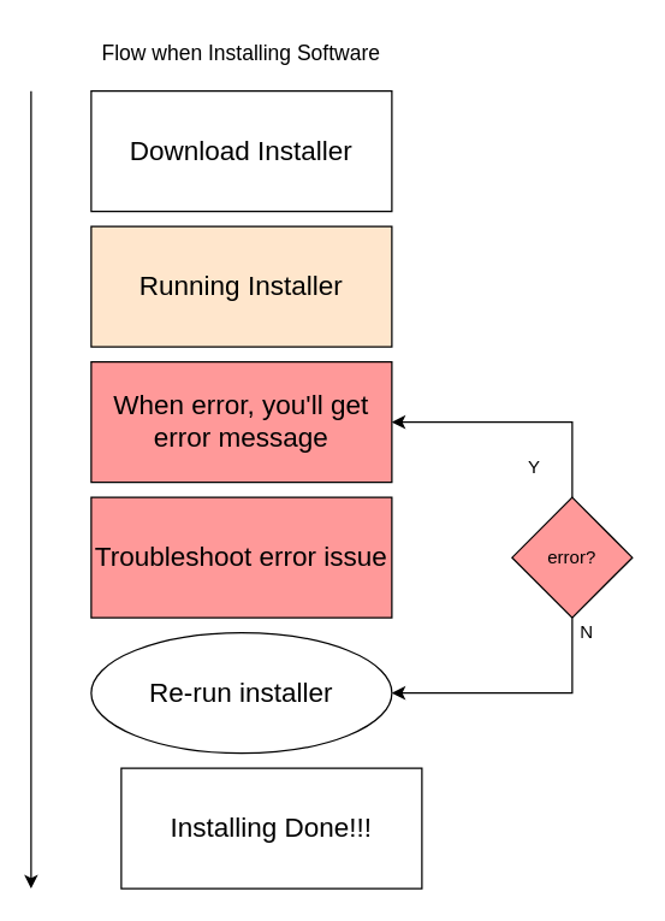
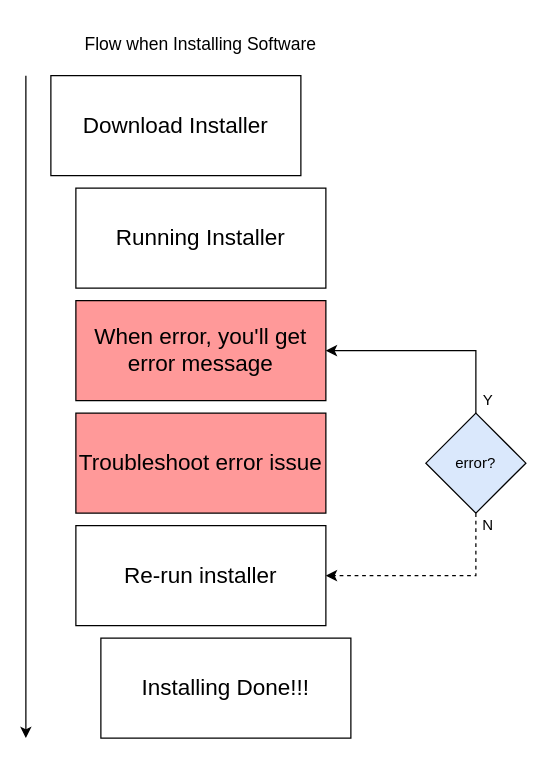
  <mxCell id="0" />
  <mxCell id="1" parent="0" />
- <mxCell id="2" value="&lt;font style=&quot;font-size: 18px&quot;&gt;Download Installer&lt;/font&gt;" style="rounded=0;whiteSpace=wrap;html=1;" parent="1" vertex="1"><mxGeometry x="60" y="60" width="200" height="80" as="geometry" /></mxCell>
+ <mxCell id="2" value="&lt;font style=&quot;font-size: 18px&quot;&gt;Download Installer&lt;/font&gt;" style="rounded=0;whiteSpace=wrap;html=1;" parent="1" vertex="1"><mxGeometry x="40" y="60" width="200" height="80" as="geometry" /></mxCell>
  <mxCell id="3" value="&lt;font style=&quot;font-size: 14px&quot;&gt;Flow when Installing Software&lt;/font&gt;" style="text;html=1;strokeColor=none;fillColor=none;align=center;verticalAlign=middle;whiteSpace=wrap;rounded=0;" parent="1" vertex="1"><mxGeometry x="60" y="20" width="200" height="30" as="geometry" /></mxCell>
- <mxCell id="4" value="&lt;font style=&quot;font-size: 18px&quot;&gt;Running Installer&lt;br&gt;&lt;/font&gt;" style="rounded=0;whiteSpace=wrap;html=1;fillColor=#ffe6cc;" parent="1" vertex="1"><mxGeometry x="60" y="150" width="200" height="80" as="geometry" /></mxCell>
+ <mxCell id="4" value="&lt;font style=&quot;font-size: 18px&quot;&gt;Running Installer&lt;br&gt;&lt;/font&gt;" style="rounded=0;whiteSpace=wrap;html=1;" parent="1" vertex="1"><mxGeometry x="60" y="150" width="200" height="80" as="geometry" /></mxCell>
  <mxCell id="5" value="&lt;font style=&quot;font-size: 18px&quot;&gt;When error, you'll get error message&lt;br&gt;&lt;/font&gt;" style="rounded=0;whiteSpace=wrap;html=1;fillColor=#FF9999;" parent="1" vertex="1"><mxGeometry x="60" y="240" width="200" height="80" as="geometry" /></mxCell>
  <mxCell id="6" value="&lt;font style=&quot;font-size: 18px&quot;&gt;Troubleshoot error issue&lt;br&gt;&lt;/font&gt;" style="rounded=0;whiteSpace=wrap;html=1;fillColor=#ff9999;" parent="1" vertex="1"><mxGeometry x="60" y="330" width="200" height="80" as="geometry" /></mxCell>
- <mxCell id="7" value="&lt;font style=&quot;font-size: 18px&quot;&gt;Re-run installer&lt;br&gt;&lt;/font&gt;" style="ellipse;whiteSpace=wrap;html=1;" parent="1" vertex="1"><mxGeometry x="60" y="420" width="200" height="80" as="geometry" /></mxCell>
+ <mxCell id="7" value="&lt;font style=&quot;font-size: 18px&quot;&gt;Re-run installer&lt;br&gt;&lt;/font&gt;" style="rounded=0;whiteSpace=wrap;html=1;" parent="1" vertex="1"><mxGeometry x="60" y="420" width="200" height="80" as="geometry" /></mxCell>
  <mxCell id="8" style="edgeStyle=orthogonalEdgeStyle;rounded=0;orthogonalLoop=1;jettySize=auto;html=1;exitX=0.5;exitY=0;exitDx=0;exitDy=0;" parent="1" source="10" edge="1"><mxGeometry relative="1" as="geometry"><mxPoint x="260" y="280" as="targetPoint" /><Array as="points"><mxPoint x="380" y="280" /><mxPoint x="260" y="280" /></Array></mxGeometry></mxCell>
- <mxCell id="9" style="edgeStyle=orthogonalEdgeStyle;rounded=0;orthogonalLoop=1;jettySize=auto;html=1;exitX=0.5;exitY=1;exitDx=0;exitDy=0;entryX=1;entryY=0.5;entryDx=0;entryDy=0;" parent="1" source="10" target="7" edge="1"><mxGeometry relative="1" as="geometry" /></mxCell>
- <mxCell id="10" value="error?" style="rhombus;whiteSpace=wrap;html=1;fillColor=#FF9999;" parent="1" vertex="1"><mxGeometry x="340" y="330" width="80" height="80" as="geometry" /></mxCell>
- <mxCell id="11" value="Y" style="text;html=1;strokeColor=none;fillColor=none;align=center;verticalAlign=middle;whiteSpace=wrap;rounded=0;" parent="1" vertex="1"><mxGeometry x="335" y="300" width="40" height="20" as="geometry" /></mxCell>
+ <mxCell id="9" style="edgeStyle=orthogonalEdgeStyle;rounded=0;orthogonalLoop=1;jettySize=auto;html=1;exitX=0.5;exitY=1;exitDx=0;exitDy=0;entryX=1;entryY=0.5;entryDx=0;entryDy=0;dashed=1;" parent="1" source="10" target="7" edge="1"><mxGeometry relative="1" as="geometry" /></mxCell>
+ <mxCell id="10" value="error?" style="rhombus;whiteSpace=wrap;html=1;fillColor=#dae8fc;" parent="1" vertex="1"><mxGeometry x="340" y="330" width="80" height="80" as="geometry" /></mxCell>
+ <mxCell id="11" value="Y" style="text;html=1;strokeColor=none;fillColor=none;align=center;verticalAlign=middle;whiteSpace=wrap;rounded=0;" parent="1" vertex="1"><mxGeometry x="370" y="310" width="40" height="20" as="geometry" /></mxCell>
  <mxCell id="12" value="N" style="text;html=1;strokeColor=none;fillColor=none;align=center;verticalAlign=middle;whiteSpace=wrap;rounded=0;" parent="1" vertex="1"><mxGeometry x="370" y="410" width="40" height="20" as="geometry" /></mxCell>
  <mxCell id="13" value="&lt;font style=&quot;font-size: 18px&quot;&gt;Installing Done!!!&lt;br&gt;&lt;/font&gt;" style="rounded=0;whiteSpace=wrap;html=1;" parent="1" vertex="1"><mxGeometry x="80" y="510" width="200" height="80" as="geometry" /></mxCell>
  <mxCell id="14" value="" style="endArrow=classic;html=1;shadow=0;fillColor=#000000;" parent="1" edge="1"><mxGeometry width="50" height="50" relative="1" as="geometry"><mxPoint x="20" y="60" as="sourcePoint" /><mxPoint x="20" y="590" as="targetPoint" /></mxGeometry></mxCell>
